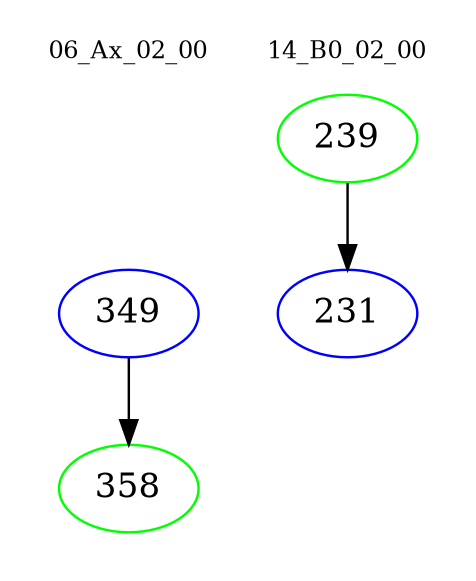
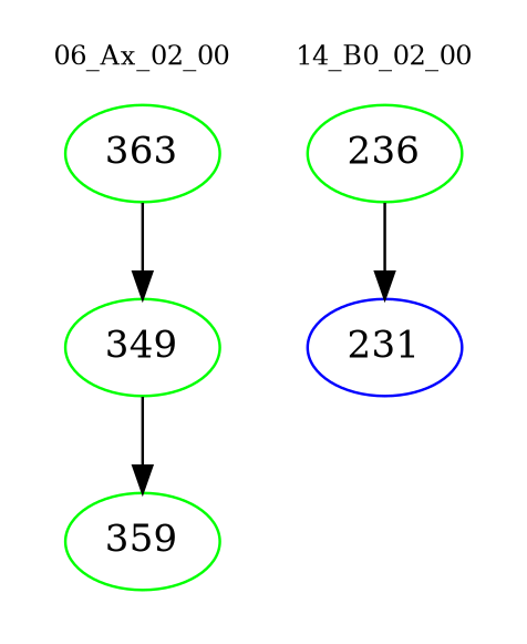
  digraph {
    node [color=green]
    edge [color=black]
-   n2 [color=blue label=349]
-   n3 [label=358]
-   n4 [label=239]
+   n1 [label=363]
+   n2 [label=349]
+   n3 [label=359]
+   n4 [label=236]
    n5 [color=blue label=231]
    subgraph cluster_1 {
      color=white
      fontsize=10
      label="06_Ax_02_00"
+     n1
      n2
      n3
    }
    subgraph cluster_2 {
      color=white
      fontsize=10
      label="14_B0_02_00"
      n4
      n5
    }
+   n1 -> n2
    n2 -> n3
    n4 -> n5
  }
